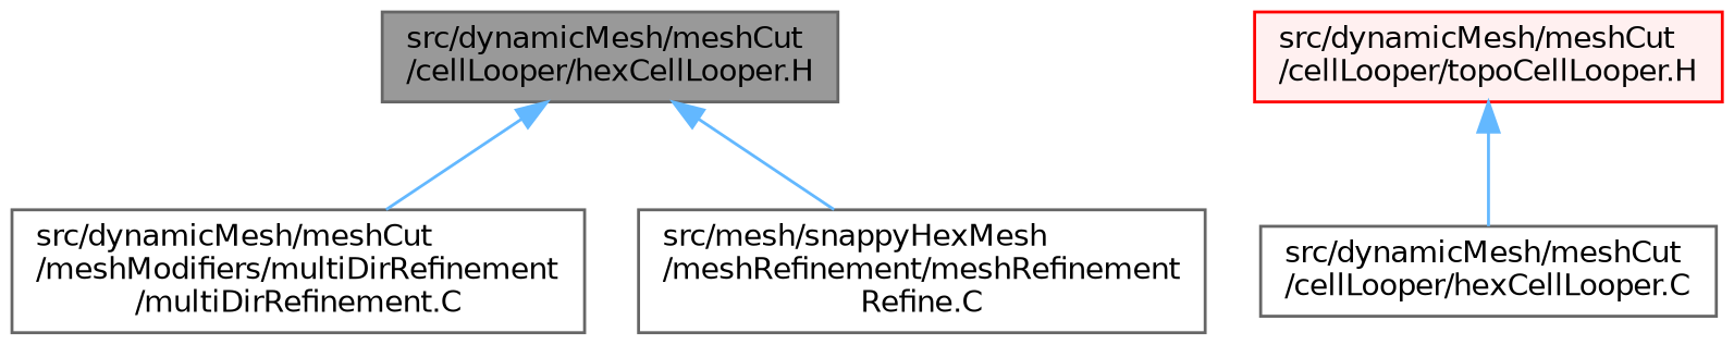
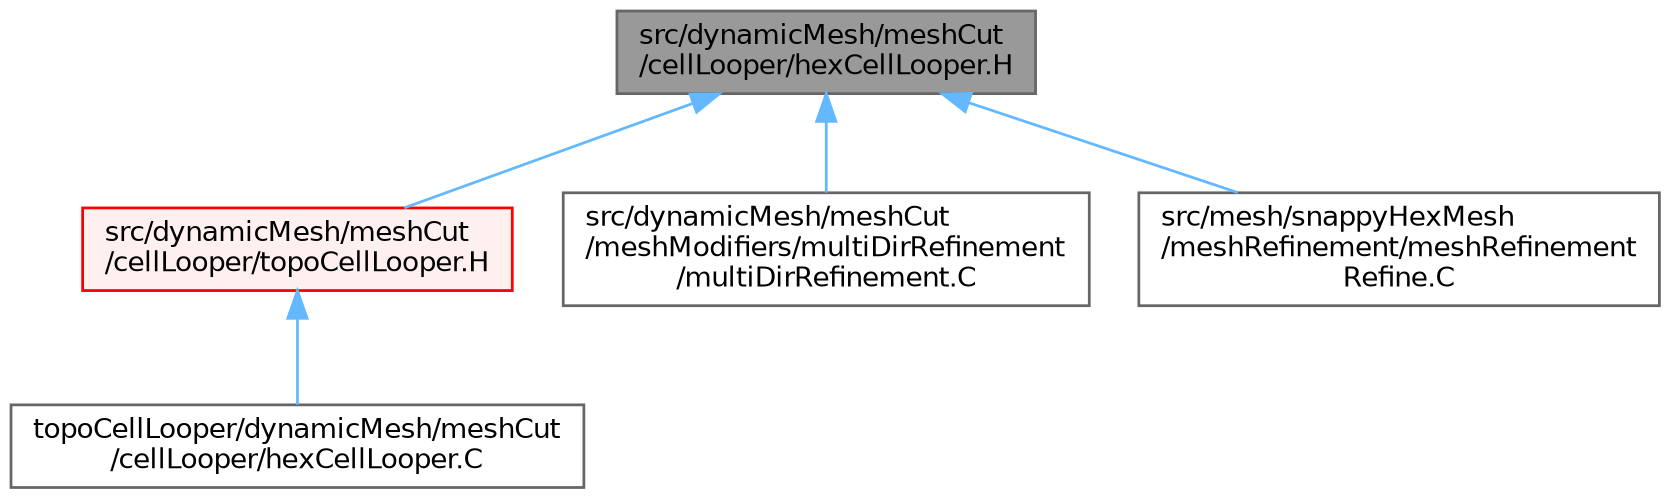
  digraph {
    node [color=grey40 fillcolor=white fontname=Helvetica fontsize=10 shape=box style=filled]
    edge [color=steelblue1 dir=back fontname=Helvetica fontsize=10 labelfontname=Helvetica labelfontsize=10 style=solid]
    n1 [color=gray40 fillcolor=grey60 fontcolor=black height=0.2 label="src/dynamicMesh/meshCut\l/cellLooper/hexCellLooper.H" width=0.4]
    n2 [color=red fillcolor="#FFF0F0" height=0.2 label="src/dynamicMesh/meshCut\l/cellLooper/topoCellLooper.H" width=0.4]
    n3 [height=0.2 label="src/dynamicMesh/meshCut\l/meshModifiers/multiDirRefinement\l/multiDirRefinement.C" width=0.4]
    n4 [height=0.2 label="src/mesh/snappyHexMesh\l/meshRefinement/meshRefinement\lRefine.C" width=0.4]
-   n5 [height=0.2 label="src/dynamicMesh/meshCut\l/cellLooper/hexCellLooper.C" width=0.4]
+   n5 [height=0.2 label="topoCellLooper/dynamicMesh/meshCut\l/cellLooper/hexCellLooper.C" width=0.4]
+   n1 -> n2
    n1 -> n3
    n1 -> n4
    n2 -> n5
  }
